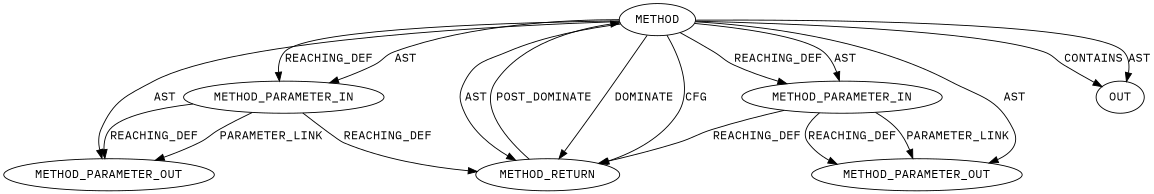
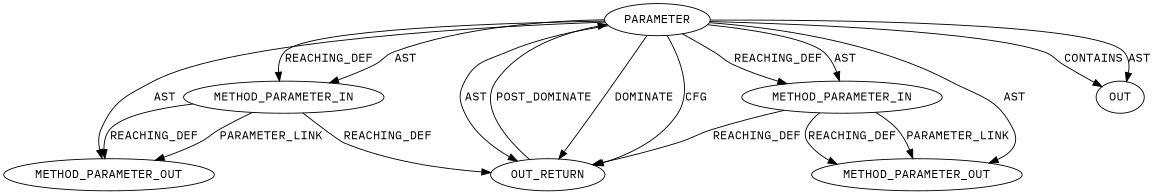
  digraph {
    fontname="IBM Plex Mono"
    node [CODE=p2 EVALUATION_STRATEGY=BY_VALUE IS_VARIADIC=false ORDER=2 TYPE_FULL_NAME=ANY fontname="IBM Plex Mono"]
    edge [fontname="IBM Plex Mono"]
    n1 [INDEX=2 NAME=p2 label=METHOD_PARAMETER_OUT]
    n2 [CODE=p1 INDEX=1 NAME=p1 ORDER=1 label=METHOD_PARAMETER_OUT]
    n3 [ARGUMENT_INDEX=1 CODE="<empty>" ORDER=1 label=OUT EVALUATION_STRATEGY="" IS_VARIADIC=""]
-   n4 [CODE=RET label=METHOD_RETURN IS_VARIADIC=""]
-   n5 [AST_PARENT_FULL_NAME="<global>" AST_PARENT_TYPE=NAMESPACE_BLOCK CODE="<empty>" FILENAME="<empty>" FULL_NAME=ceph_con_flag_set IS_EXTERNAL=true NAME=ceph_con_flag_set ORDER=0 label=METHOD EVALUATION_STRATEGY="" IS_VARIADIC="" TYPE_FULL_NAME=""]
+   n4 [CODE=RET label=OUT_RETURN IS_VARIADIC=""]
+   n5 [AST_PARENT_FULL_NAME="<global>" AST_PARENT_TYPE=NAMESPACE_BLOCK CODE="<empty>" FILENAME="<empty>" FULL_NAME=ceph_con_flag_set IS_EXTERNAL=true NAME=ceph_con_flag_set ORDER=0 label=PARAMETER EVALUATION_STRATEGY="" IS_VARIADIC="" TYPE_FULL_NAME=""]
    n6 [INDEX=2 NAME=p2 label=METHOD_PARAMETER_IN]
    n7 [CODE=p1 INDEX=1 NAME=p1 ORDER=1 label=METHOD_PARAMETER_IN]
    n4 -> n5 [label=POST_DOMINATE]
    n5 -> n1 [label=AST]
    n5 -> n2 [label=AST]
    n5 -> n3 [label=CONTAINS]
    n5 -> n3 [label=AST]
    n5 -> n4 [label=DOMINATE]
    n5 -> n4 [label=CFG]
    n5 -> n4 [label=AST]
    n5 -> n6 [label=REACHING_DEF]
    n5 -> n6 [label=AST]
    n5 -> n7 [label=REACHING_DEF]
    n5 -> n7 [label=AST]
    n6 -> n1 [VARIABLE=p2 label=REACHING_DEF]
    n6 -> n1 [label=PARAMETER_LINK]
    n6 -> n4 [VARIABLE=p2 label=REACHING_DEF]
    n7 -> n2 [VARIABLE=p1 label=REACHING_DEF]
    n7 -> n2 [label=PARAMETER_LINK]
    n7 -> n4 [VARIABLE=p1 label=REACHING_DEF]
  }
